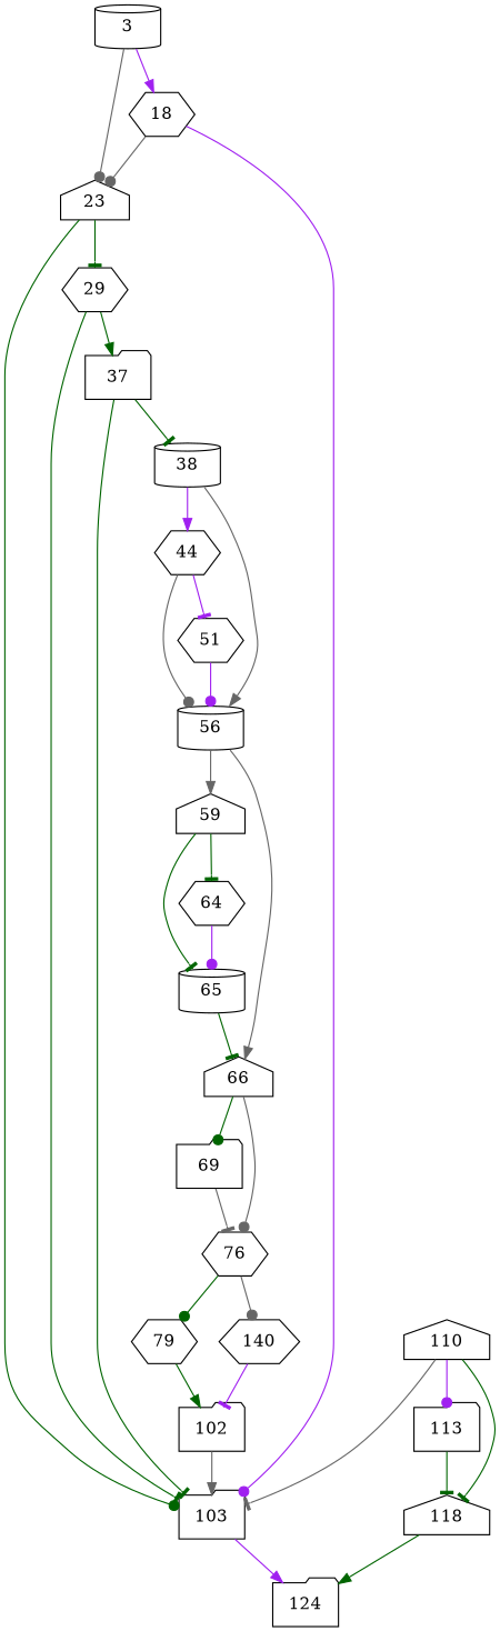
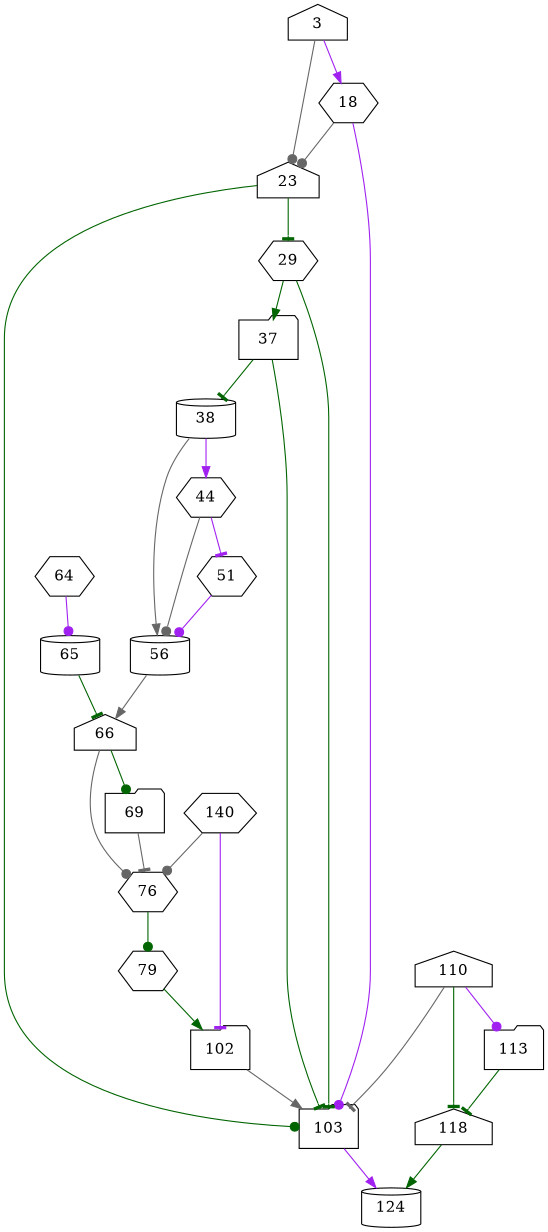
  strict digraph {
    node [shape=hexagon]
    edge [arrowhead=tee color=darkgreen cond=true]
-   3 [entry=true shape=cylinder]
+   3 [entry=true shape=house]
    23 [shape=house]
    18
    103 [shape=folder]
    29
-   124 [shape=folder]
+   124 [shape=cylinder]
    n7 [label=37 shape=folder]
    110 [shape=house]
    113 [shape=folder]
    118 [shape=house]
    38 [shape=cylinder]
    44
    56 [shape=cylinder]
    51
-   59 [shape=house]
    66 [shape=house]
    65 [shape=cylinder]
    64
    69 [shape=folder]
    76
    79
    n22 [label=140]
    102 [shape=folder]
    3 -> 23 [arrowhead=dot color=gray40]
    3 -> 18 [arrowhead=normal color=purple cond=false]
    23 -> 103 [arrowhead=dot cond=false]
    23 -> 29
    18 -> 23 [arrowhead=dot color=gray40]
    18 -> 103 [arrowhead=dot color=purple cond=false]
    103 -> 124 [arrowhead=normal color=purple cond=false]
    29 -> 103 [cond=false]
    29 -> n7 [arrowhead=normal]
    n7 -> 103 [cond=false]
    n7 -> 38
    110 -> 103 [color=gray40]
    110 -> 113 [arrowhead=dot color=purple]
    110 -> 118 [cond=false]
    113 -> 118 [cond=""]
    118 -> 124 [arrowhead=normal cond=""]
    38 -> 44 [arrowhead=normal color=purple]
    38 -> 56 [arrowhead=normal color=gray40 cond=false]
    44 -> 56 [arrowhead=dot color=gray40 cond=false]
    44 -> 51 [color=purple]
-   56 -> 59 [arrowhead=normal color=gray40]
    56 -> 66 [arrowhead=normal color=gray40 cond=false]
    51 -> 56 [arrowhead=dot color=purple cond=""]
-   59 -> 65
-   59 -> 64 [cond=false]
    66 -> 69 [arrowhead=dot]
    66 -> 76 [arrowhead=dot color=gray40 cond=false]
    65 -> 66 [cond=""]
    64 -> 65 [arrowhead=dot color=purple cond=""]
    69 -> 76 [color=gray40 cond=""]
    76 -> 79 [arrowhead=dot]
-   76 -> n22 [arrowhead=dot color=gray40 cond=false]
+   n22 -> 76 [arrowhead=dot color=gray40 cond=false]
    79 -> 102 [arrowhead=normal cond=""]
    n22 -> 102 [color=purple cond=""]
    102 -> 103 [arrowhead=normal color=gray40 cond=""]
  }
